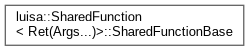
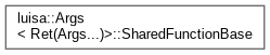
  digraph {
    rankdir=LR
    fontname="Liberation Sans"
-   n1 [color=grey40 fillcolor=white fontname="Liberation Sans" fontsize=10 height=0.2 label="luisa::SharedFunction\l\< Ret(Args...)\>::SharedFunctionBase" shape=box style=filled width=0.4]
+   n1 [color=grey40 fillcolor=white fontname="Liberation Sans" fontsize=10 height=0.2 label="luisa::Args\l\< Ret(Args...)\>::SharedFunctionBase" shape=box style=filled width=0.4]
  }
